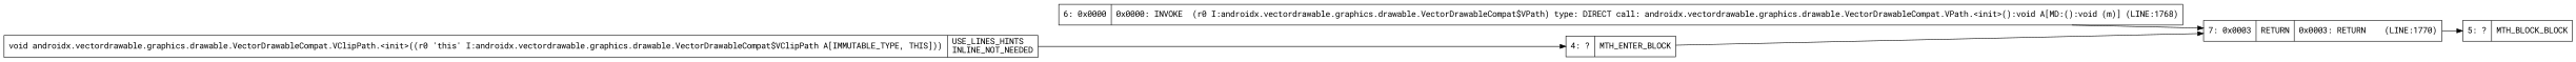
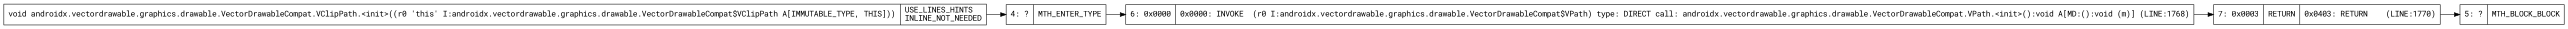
  digraph {
    fontname="Roboto Mono"
    rankdir=LR
    node [fontname="Roboto Mono" shape=record]
    edge [fontname="Roboto Mono"]
-   n1 [label="{4\:\ ?|MTH_ENTER_BLOCK\l}"]
+   n1 [label="{4\:\ ?|MTH_ENTER_TYPE\l}"]
    n2 [label="{6\:\ 0x0000|0x0000: INVOKE  (r0 I:androidx.vectordrawable.graphics.drawable.VectorDrawableCompat$VPath) type: DIRECT call: androidx.vectordrawable.graphics.drawable.VectorDrawableCompat.VPath.\<init\>():void A[MD:():void (m)] (LINE:1768)\l}"]
-   n3 [label="{7\:\ 0x0003|RETURN\l|0x0003: RETURN    (LINE:1770)\l}"]
+   n3 [label="{7\:\ 0x0003|RETURN\l|0x0403: RETURN    (LINE:1770)\l}"]
    n4 [label="{5\:\ ?|MTH_BLOCK_BLOCK\l}"]
    n5 [label="{void androidx.vectordrawable.graphics.drawable.VectorDrawableCompat.VClipPath.\<init\>((r0 'this' I:androidx.vectordrawable.graphics.drawable.VectorDrawableCompat$VClipPath A[IMMUTABLE_TYPE, THIS]))  | USE_LINES_HINTS\lINLINE_NOT_NEEDED\l}"]
-   n1 -> n3
+   n1 -> n2
    n2 -> n3
    n3 -> n4
    n5 -> n1
  }
